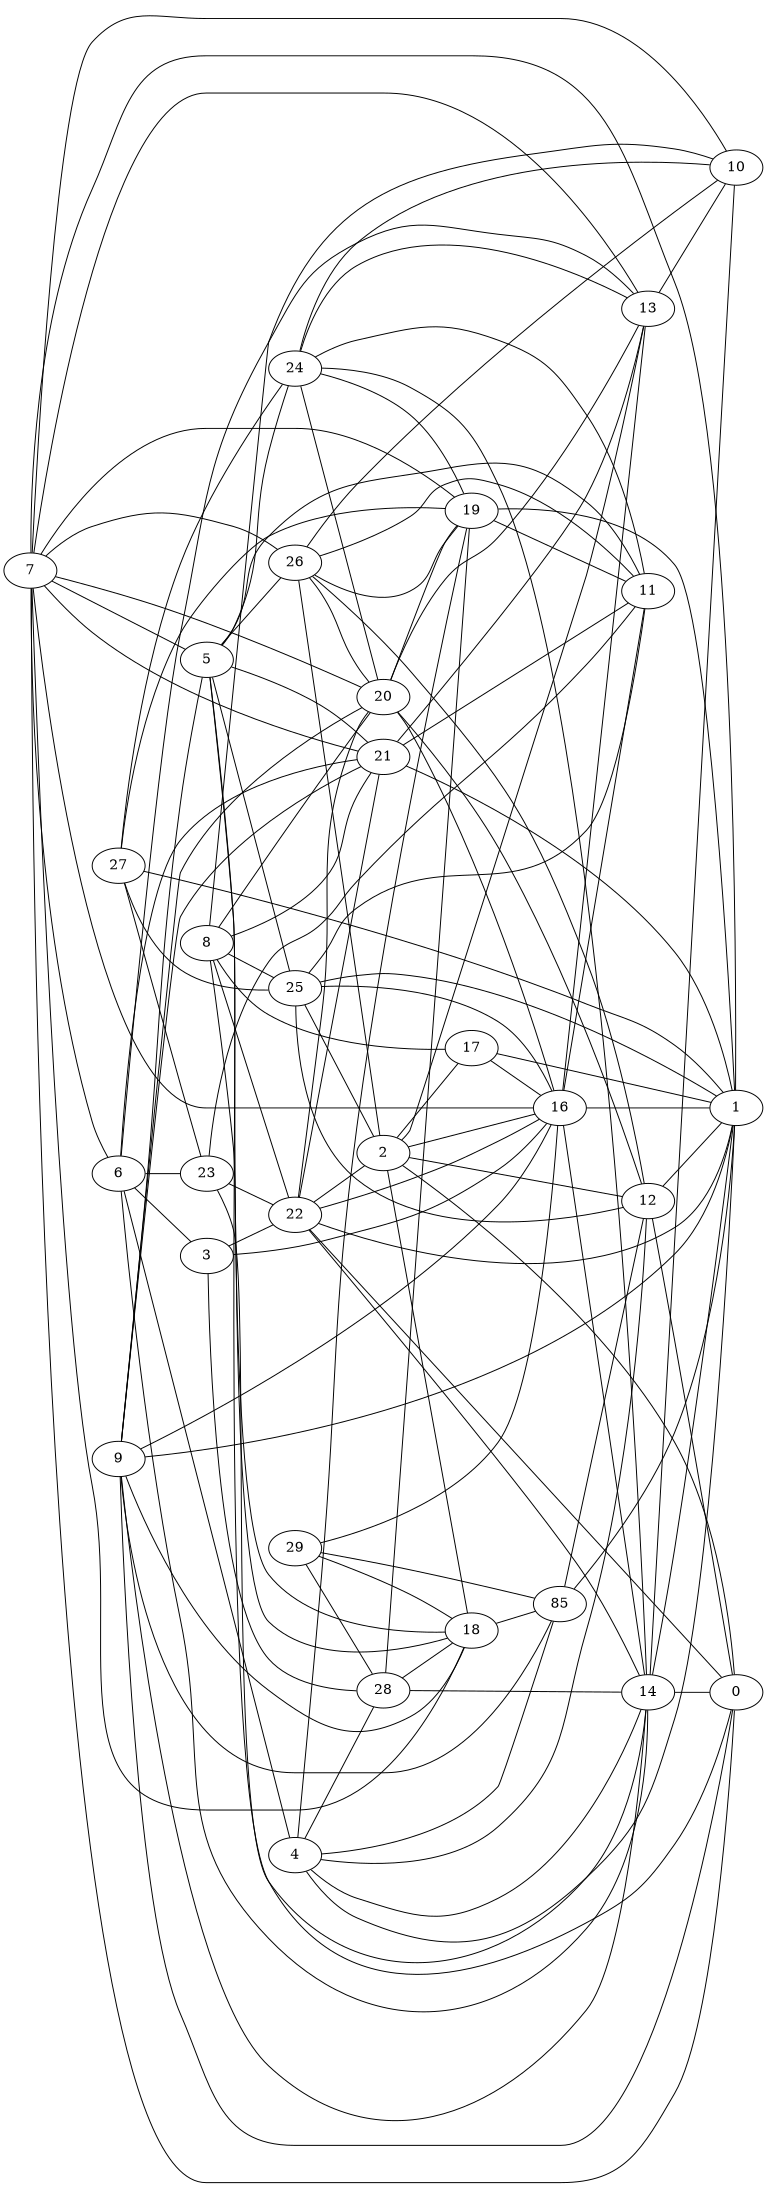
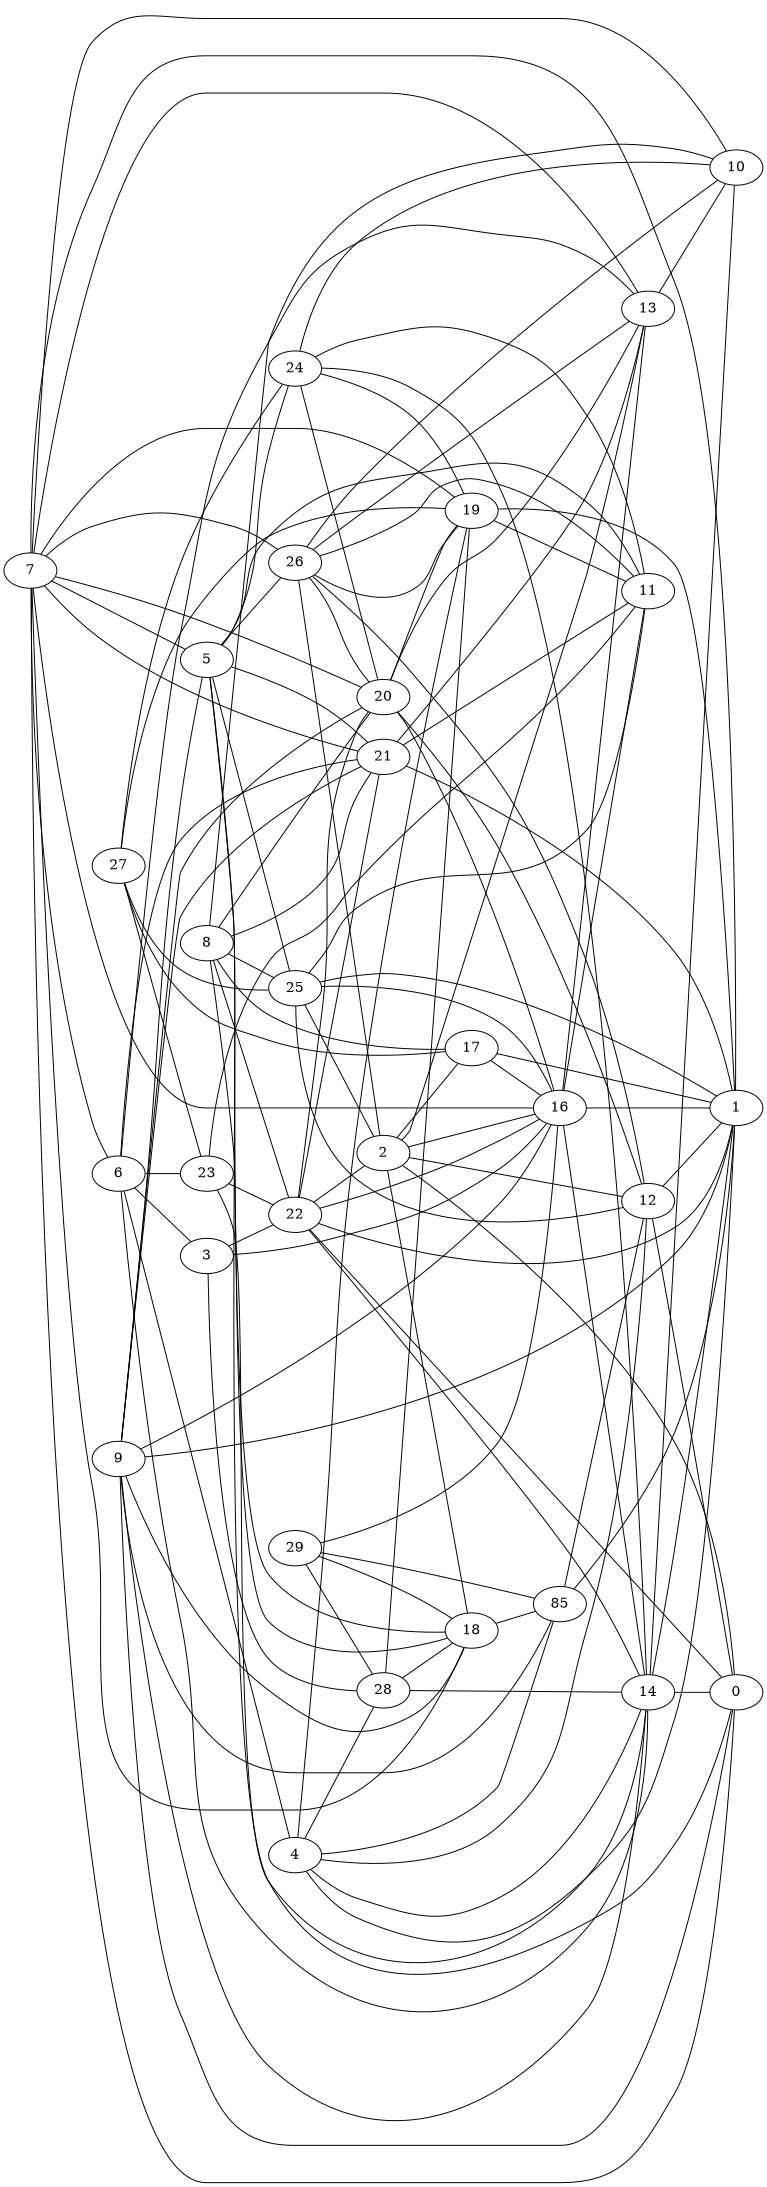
  digraph {
    rankdir=LR
    edge [color=black dir=none]
    26
    11
    19
    2
    10
    20
    12
    1
    0
    18
    16
    17
    13
    14
    28
    n16 [label=85]
    9
    21
    5
    22
    7
    6
    23
    3
    4
    25
    24
    27
    29
    8
    subgraph sub_1 {
      26
      11
      19
      2
      10
      20
      12
      1
      0
      18
      16
      17
      13
      14
      28
      n16
      9
      21
      5
      22
      7
      6
      23
      3
      4
      25
      24
      27
      29
      8
    }
    26 -> 11
    26 -> 19
    26 -> 2
    26 -> 10
    26 -> 20
    26 -> 12
    19 -> 11
    19 -> 1
    2 -> 12
    2 -> 0
    2 -> 18
    2 -> 16
    2 -> 17
    2 -> 13
    20 -> 19
    20 -> 12
    20 -> 16
    20 -> 13
    12 -> 1
    12 -> 0
    18 -> n16
    16 -> 11
    16 -> 1
    16 -> 13
    16 -> 14
    17 -> 1
    17 -> 16
    13 -> 10
    14 -> 10
    14 -> 1
    14 -> 0
    28 -> 19
    28 -> 18
    28 -> 14
    n16 -> 12
    n16 -> 1
    9 -> 20
    9 -> 1
    9 -> 0
    9 -> 18
    9 -> 16
    9 -> 14
    9 -> n16
    9 -> 21
    9 -> 5
    21 -> 11
    21 -> 1
    21 -> 13
    5 -> 26
    5 -> 11
    5 -> 0
    5 -> 18
    5 -> 21
    5 -> 25
    5 -> 24
    22 -> 2
    22 -> 20
    22 -> 1
    22 -> 0
    22 -> 16
    22 -> 14
    22 -> 21
    7 -> 26
    7 -> 19
    7 -> 10
    7 -> 20
    7 -> 1
    7 -> 0
    7 -> 18
    7 -> 16
    7 -> 13
    7 -> 21
    7 -> 5
    7 -> 6
    6 -> 13
    6 -> 14
    6 -> 21
    6 -> 23
    6 -> 3
    6 -> 4
    23 -> 11
    23 -> 14
    23 -> 22
    3 -> 16
    3 -> 28
    3 -> 22
    4 -> 19
    4 -> 12
    4 -> 1
    4 -> 14
    4 -> 28
    4 -> n16
    25 -> 11
    25 -> 2
    25 -> 12
    25 -> 1
    25 -> 16
    24 -> 11
    24 -> 19
    24 -> 10
    24 -> 20
-   24 -> 13
+   26 -> 13
    24 -> 14
    27 -> 19
-   27 -> 1
+   27 -> 17
    27 -> 23
    27 -> 25
    27 -> 24
    29 -> 18
    29 -> 16
    29 -> 28
    29 -> n16
    8 -> 10
    8 -> 20
    8 -> 18
    8 -> 17
    8 -> 21
    8 -> 22
    8 -> 25
  }
